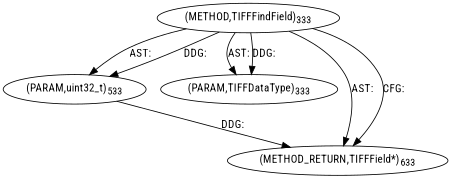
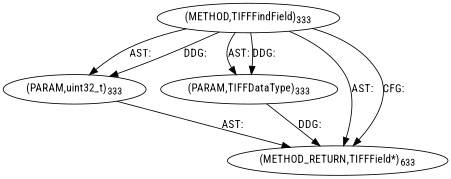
  digraph {
    fontname="Roboto Condensed"
    node [fontname="Roboto Condensed"]
    edge [fontname="Roboto Condensed"]
    n1 [label=<(METHOD,TIFFFindField)<SUB>333</SUB>>]
-   n2 [label=<(PARAM,uint32_t)<SUB>533</SUB>>]
+   n2 [label=<(PARAM,uint32_t)<SUB>333</SUB>>]
    n3 [label=<(PARAM,TIFFDataType)<SUB>333</SUB>>]
    n4 [label=<(METHOD_RETURN,TIFFField*)<SUB>633</SUB>>]
    n1 -> n2 [label="AST: "]
    n1 -> n2 [label="DDG: "]
    n1 -> n3 [label="AST: "]
    n1 -> n3 [label="DDG: "]
    n1 -> n4 [label="AST: "]
    n1 -> n4 [label="CFG: "]
-   n2 -> n4 [label="DDG: "]
+   n2 -> n4 [label="AST: "]
+   n3 -> n4 [label="DDG: "]
  }
